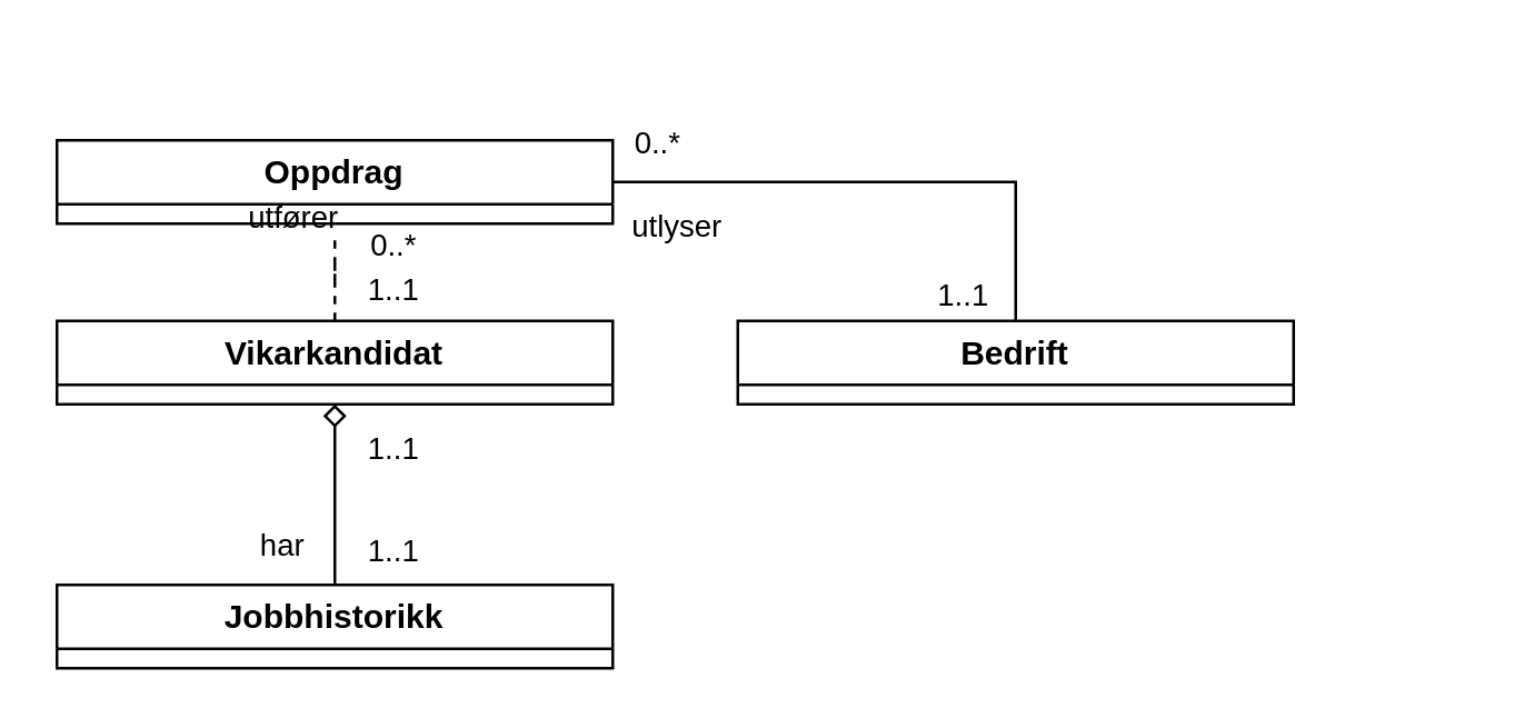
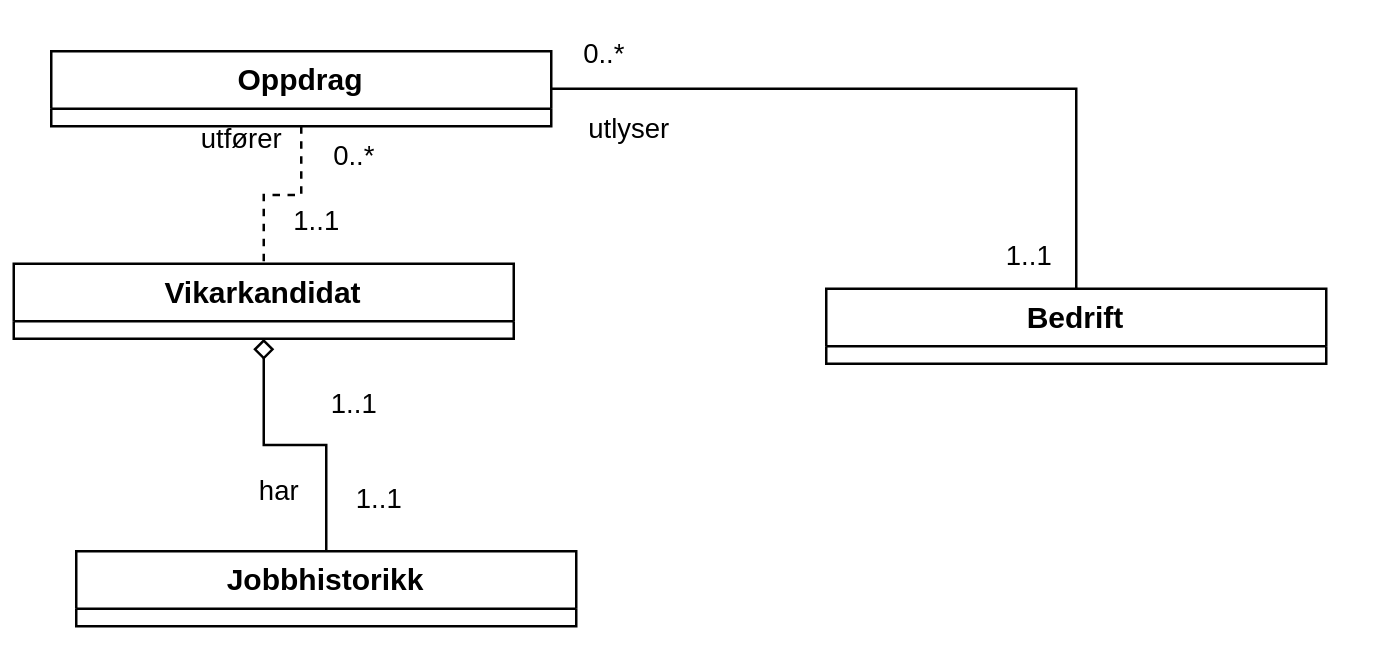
  <mxCell id="0" />
  <mxCell id="1" parent="0" />
- <mxCell id="2" value="Vikarkandidat" style="swimlane;whiteSpace=wrap;html=1;" vertex="1" parent="1"><mxGeometry x="20" y="115" width="200" height="30" as="geometry" /></mxCell>
+ <mxCell id="2" value="Vikarkandidat" style="swimlane;whiteSpace=wrap;html=1;" vertex="1" parent="1"><mxGeometry x="5" y="105" width="200" height="30" as="geometry" /></mxCell>
  <mxCell id="3" style="edgeStyle=orthogonalEdgeStyle;rounded=0;orthogonalLoop=1;jettySize=auto;html=1;entryX=0.5;entryY=1;entryDx=0;entryDy=0;endArrow=diamond;endFill=0;" edge="1" parent="1" source="6" target="2"><mxGeometry relative="1" as="geometry" /></mxCell>
  <mxCell id="4" value="1..1" style="edgeLabel;html=1;align=center;verticalAlign=middle;resizable=0;points=[];" vertex="1" connectable="0" parent="3"><mxGeometry x="-0.6" y="-1" relative="1" as="geometry"><mxPoint x="19" as="offset" /></mxGeometry></mxCell>
  <mxCell id="5" value="har" style="edgeLabel;html=1;align=center;verticalAlign=middle;resizable=0;points=[];" vertex="1" connectable="0" parent="3"><mxGeometry x="-0.542" y="1" relative="1" as="geometry"><mxPoint x="-19" as="offset" /></mxGeometry></mxCell>
- <mxCell id="6" value="Jobbhistorikk" style="swimlane;whiteSpace=wrap;html=1;" vertex="1" parent="1"><mxGeometry x="20" y="210" width="200" height="30" as="geometry" /></mxCell>
+ <mxCell id="6" value="Jobbhistorikk" style="swimlane;whiteSpace=wrap;html=1;" vertex="1" parent="1"><mxGeometry x="30" y="220" width="200" height="30" as="geometry" /></mxCell>
  <mxCell id="7" style="edgeStyle=orthogonalEdgeStyle;rounded=0;orthogonalLoop=1;jettySize=auto;html=1;entryX=0.5;entryY=0;entryDx=0;entryDy=0;endArrow=none;endFill=0;" edge="1" parent="1" source="15" target="16"><mxGeometry relative="1" as="geometry" /></mxCell>
  <mxCell id="8" value="1..1" style="edgeLabel;html=1;align=center;verticalAlign=middle;resizable=0;points=[];" vertex="1" connectable="0" parent="7"><mxGeometry x="0.902" relative="1" as="geometry"><mxPoint x="-20" as="offset" /></mxGeometry></mxCell>
  <mxCell id="9" value="0..*" style="edgeLabel;html=1;align=center;verticalAlign=middle;resizable=0;points=[];" vertex="1" connectable="0" parent="7"><mxGeometry x="-0.895" relative="1" as="geometry"><mxPoint x="5" y="-15" as="offset" /></mxGeometry></mxCell>
  <mxCell id="10" value="utlyser" style="edgeLabel;html=1;align=center;verticalAlign=middle;resizable=0;points=[];" vertex="1" connectable="0" parent="7"><mxGeometry x="-0.835" y="1" relative="1" as="geometry"><mxPoint x="6" y="16" as="offset" /></mxGeometry></mxCell>
  <mxCell id="11" style="edgeStyle=orthogonalEdgeStyle;rounded=0;orthogonalLoop=1;jettySize=auto;html=1;entryX=0.5;entryY=0;entryDx=0;entryDy=0;endArrow=none;endFill=0;dashed=1;" edge="1" parent="1" source="15" target="2"><mxGeometry relative="1" as="geometry" /></mxCell>
  <mxCell id="12" value="0..*" style="edgeLabel;html=1;align=center;verticalAlign=middle;resizable=0;points=[];" vertex="1" connectable="0" parent="11"><mxGeometry x="-0.689" y="2" relative="1" as="geometry"><mxPoint x="18" as="offset" /></mxGeometry></mxCell>
  <mxCell id="13" value="1..1" style="edgeLabel;html=1;align=center;verticalAlign=middle;resizable=0;points=[];" vertex="1" connectable="0" parent="11"><mxGeometry x="0.485" y="1" relative="1" as="geometry"><mxPoint x="19" as="offset" /></mxGeometry></mxCell>
  <mxCell id="14" value="utfører" style="edgeLabel;html=1;align=center;verticalAlign=middle;resizable=0;points=[];" vertex="1" connectable="0" parent="11"><mxGeometry x="-0.035" y="-2" relative="1" as="geometry"><mxPoint x="-18" y="-21" as="offset" /></mxGeometry></mxCell>
- <mxCell id="15" value="Oppdrag" style="swimlane;whiteSpace=wrap;html=1;" vertex="1" parent="1"><mxGeometry x="20" y="50" width="200" height="30" as="geometry" /></mxCell>
- <mxCell id="16" value="Bedrift" style="swimlane;whiteSpace=wrap;html=1;" vertex="1" parent="1"><mxGeometry x="265" y="115" width="200" height="30" as="geometry" /></mxCell>
+ <mxCell id="15" value="Oppdrag" style="swimlane;whiteSpace=wrap;html=1;" vertex="1" parent="1"><mxGeometry x="20" y="20" width="200" height="30" as="geometry" /></mxCell>
+ <mxCell id="16" value="Bedrift" style="swimlane;whiteSpace=wrap;html=1;" vertex="1" parent="1"><mxGeometry x="330" y="115" width="200" height="30" as="geometry" /></mxCell>
  <mxCell id="17" value="1..1" style="edgeLabel;html=1;align=center;verticalAlign=middle;resizable=0;points=[];" vertex="1" connectable="0" parent="1"><mxGeometry x="140" y="160.002" as="geometry" /></mxCell>
